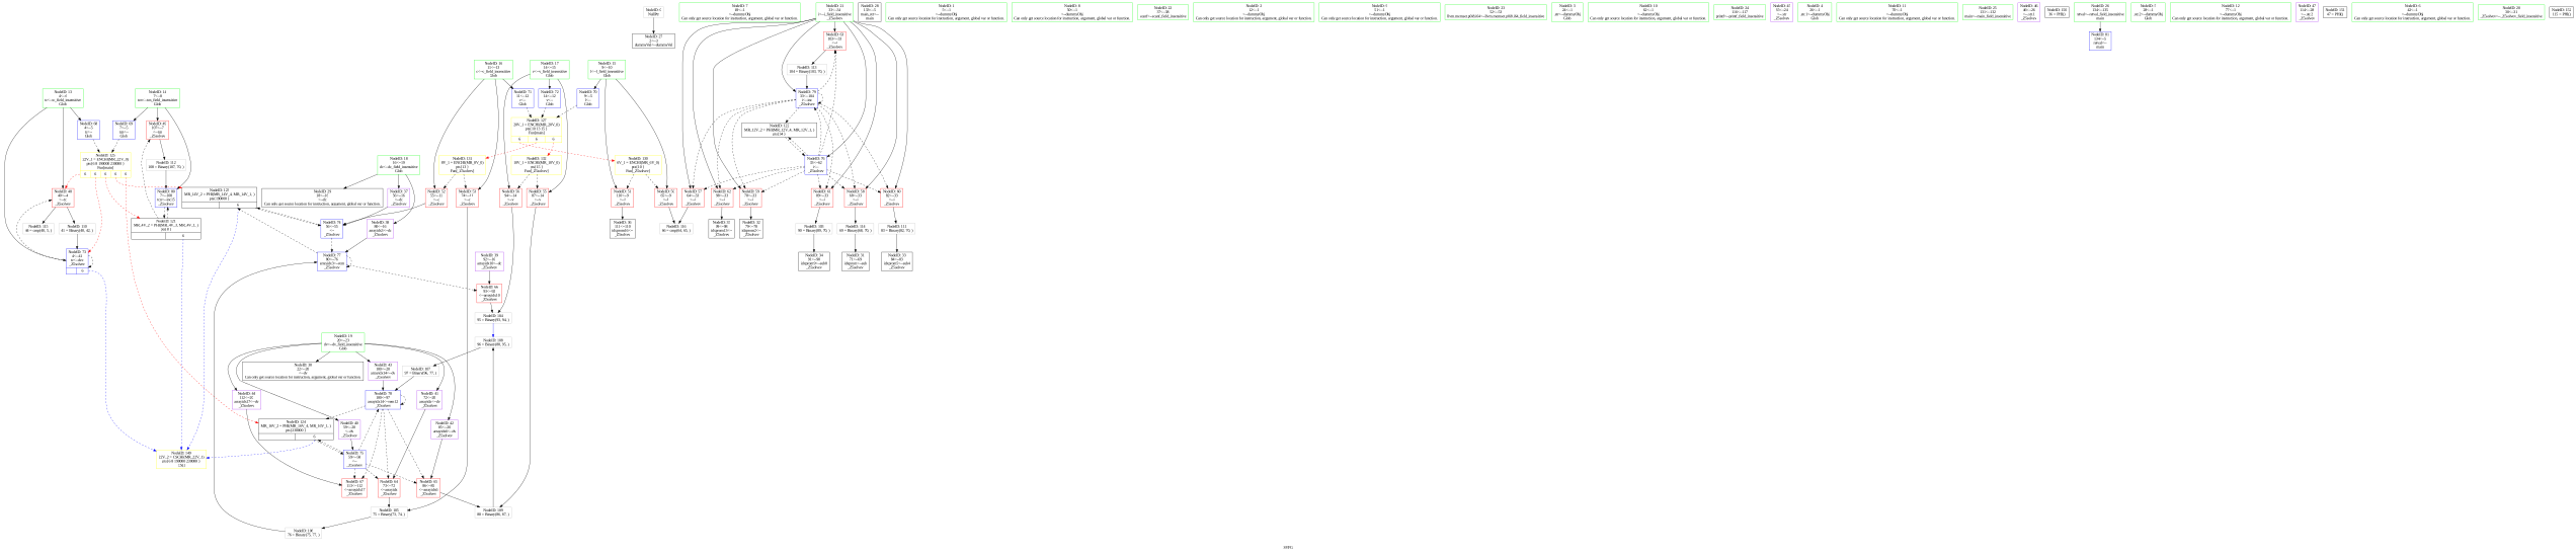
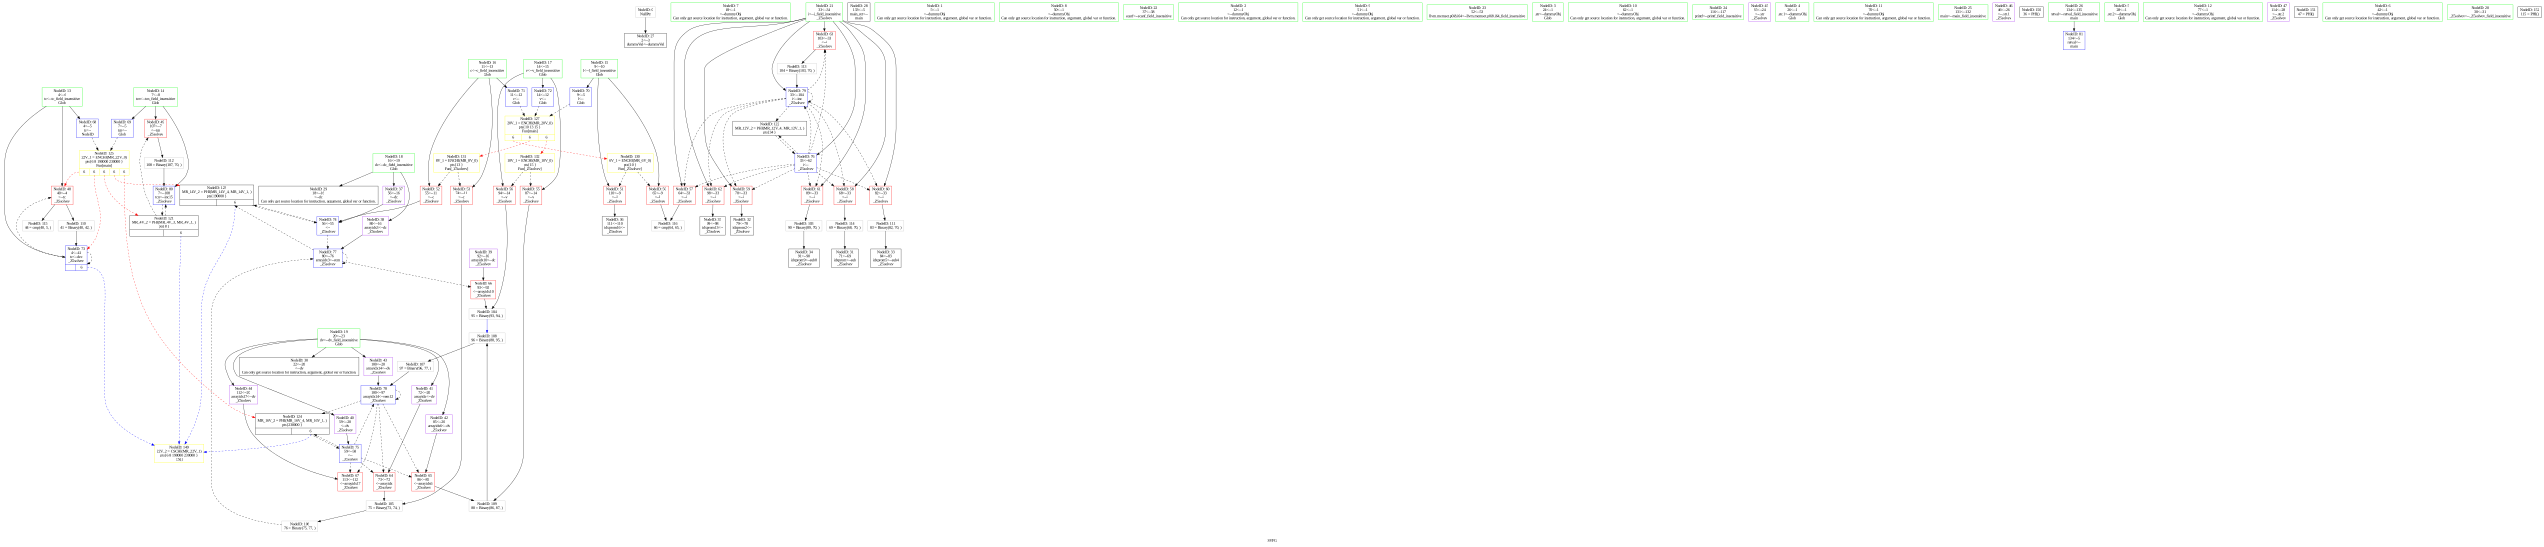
  digraph {
    fontname="Liberation Serif"
    label=SVFG
    node [color=green fontname="Liberation Serif" shape=record]
    edge [fontname="Liberation Serif" style=solid]
    n1 [color=grey label="{NodeID: 0\nNullPtr}"]
    n2 [color=black label="{NodeID: 27\n2\<--3\ndummyVal\<--dummyVal\n}"]
    n3 [label="{NodeID: 7\n49\<--1\n\<--dummyObj\nCan only get source location for instruction, argument, global var or function.}"]
    n4 [label="{NodeID: 14\n7\<--8\ntcn\<--tcn_field_insensitive\nGlob }"]
    n5 [color=red label="{NodeID: 49\n107\<--7\n\<--tcn\n_Z5solvev\n}"]
    n6 [color=blue label="{NodeID: 69\n7\<--5\ntcn\<--\nGlob }"]
    n7 [color=blue label="{NodeID: 80\n7\<--108\ntcn\<--inc15\n_Z5solvev\n}"]
    n8 [color=grey label="{NodeID: 112\n108 = Binary(107, 70, )\n}"]
    n9 [color=yellow label="{NodeID: 125\n22V_1 = ENCHI(MR_22V_0)\npts\{6 8 190000 230000 \}\nFun[main]|{<s0>6|<s1>6|<s2>6|<s3>6|<s4>6}}" style=double]
    n10 [color=black label="{NodeID: 121\nMR_4V_2 = PHI(MR_4V_3, MR_4V_1, )\npts\{8 \}\n|{|<s2>6}}"]
    n11 [color=red label="{NodeID: 48\n40\<--4\n\<--tc\n_Z5solvev\n}"]
    n12 [color=blue label="{NodeID: 73\n4\<--41\ntc\<--dec\n_Z5solvev\n|{|<s2>6}}"]
    n13 [color=black label="{NodeID: 123\nMR_14V_2 = PHI(MR_14V_4, MR_14V_1, )\npts\{190000 \}\n|{|<s1>6}}"]
    n14 [color=black label="{NodeID: 124\nMR_16V_2 = PHI(MR_16V_4, MR_16V_1, )\npts\{230000 \}\n|{|<s1>6}}"]
    n15 [color=yellow label="{NodeID: 149\n22V_2 = CSCHI(MR_22V_1)\npts\{6 8 190000 230000 \}\nCS[]}" style=double]
    n16 [color=grey label="{NodeID: 104\n95 = Binary(93, 94, )\n}"]
    n17 [color=grey label="{NodeID: 108\n96 = Binary(88, 95, )\n}"]
    n18 [color=grey label="{NodeID: 107\n97 = Binary(96, 77, )\n}"]
    n19 [color=blue label="{NodeID: 78\n100\<--97\narrayidx14\<--rem12\n_Z5solvev\n}"]
    n20 [label="{NodeID: 21\n33\<--34\ni\<--i_field_insensitive\n_Z5solvev\n}"]
    n21 [color=red label="{NodeID: 57\n64\<--33\n\<--i\n_Z5solvev\n}"]
    n22 [color=red label="{NodeID: 58\n68\<--33\n\<--i\n_Z5solvev\n}"]
    n23 [color=red label="{NodeID: 59\n78\<--33\n\<--i\n_Z5solvev\n}"]
    n24 [color=red label="{NodeID: 60\n82\<--33\n\<--i\n_Z5solvev\n}"]
    n25 [color=red label="{NodeID: 61\n89\<--33\n\<--i\n_Z5solvev\n}"]
    n26 [color=red label="{NodeID: 62\n98\<--33\n\<--i\n_Z5solvev\n}"]
    n27 [color=red label="{NodeID: 63\n103\<--33\n\<--i\n_Z5solvev\n}"]
    n28 [color=blue label="{NodeID: 76\n33\<--62\ni\<--\n_Z5solvev\n}"]
    n29 [color=blue label="{NodeID: 79\n33\<--104\ni\<--inc\n_Z5solvev\n}"]
    n30 [color=grey label="{NodeID: 116\n66 = cmp(64, 65, )\n}"]
    n31 [color=grey label="{NodeID: 114\n69 = Binary(68, 70, )\n}"]
    n32 [color=black label="{NodeID: 32\n79\<--78\nidxprom2\<--\n_Z5solvev\n}"]
    n33 [color=grey label="{NodeID: 111\n83 = Binary(82, 70, )\n}"]
    n34 [color=grey label="{NodeID: 103\n90 = Binary(89, 70, )\n}"]
    n35 [color=black label="{NodeID: 35\n99\<--98\nidxprom13\<--\n_Z5solvev\n}"]
    n36 [color=grey label="{NodeID: 113\n104 = Binary(103, 70, )\n}"]
    n37 [color=black label="{NodeID: 122\nMR_12V_2 = PHI(MR_12V_4, MR_12V_1, )\npts\{34 \}\n}"]
    n38 [color=black label="{NodeID: 31\n71\<--69\nidxprom\<--sub\n_Z5solvev\n}"]
    n39 [color=black label="{NodeID: 33\n84\<--83\nidxprom5\<--sub4\n_Z5solvev\n}"]
    n40 [color=black label="{NodeID: 34\n91\<--90\nidxprom9\<--sub8\n_Z5solvev\n}"]
    n41 [color=black label="{NodeID: 28\n133\<--5\nmain_ret\<--\nmain\n}"]
    n42 [color=grey label="{NodeID: 115\n44 = cmp(40, 5, )\n}"]
    n43 [color=grey label="{NodeID: 110\n41 = Binary(40, 42, )\n}"]
    n44 [color=blue label="{NodeID: 74\n56\<--55\n\<--\n_Z5solvev\n}"]
    n45 [color=blue label="{NodeID: 75\n59\<--58\n\<--\n_Z5solvev\n}"]
    n46 [color=blue label="{NodeID: 77\n80\<--76\narrayidx3\<--rem\n_Z5solvev\n}"]
    n47 [color=red label="{NodeID: 65\n86\<--85\n\<--arrayidx6\n_Z5solvev\n}"]
    n48 [color=red label="{NodeID: 64\n73\<--72\n\<--arrayidx\n_Z5solvev\n}"]
    n49 [color=red label="{NodeID: 67\n113\<--112\n\<--arrayidx17\n_Z5solvev\n}"]
    n50 [color=purple label="{NodeID: 42\n85\<--20\narrayidx6\<--dv\n_Z5solvev\n}"]
    n51 [color=grey label="{NodeID: 109\n88 = Binary(86, 87, )\n}"]
    n52 [color=yellow label="{NodeID: 132\n10V_1 = ENCHI(MR_10V_0)\npts\{15 \}\nFun[_Z5solvev]}" style=double]
    n53 [color=red label="{NodeID: 55\n87\<--14\n\<--v\n_Z5solvev\n}"]
    n54 [color=red label="{NodeID: 56\n94\<--14\n\<--v\n_Z5solvev\n}"]
    n55 [color=blue label="{NodeID: 70\n9\<--5\nl\<--\nGlob }"]
    n56 [color=yellow label="{NodeID: 127\n20V_1 = ENCHI(MR_20V_0)\npts\{10 13 15 \}\nFun[main]|{<s0>6|<s1>6|<s2>6}}" style=double]
    n57 [color=yellow label="{NodeID: 130\n6V_1 = ENCHI(MR_6V_0)\npts\{10 \}\nFun[_Z5solvev]}" style=double]
    n58 [color=yellow label="{NodeID: 131\n8V_1 = ENCHI(MR_8V_0)\npts\{13 \}\nFun[_Z5solvev]}" style=double]
    n59 [color=red label="{NodeID: 50\n65\<--9\n\<--l\n_Z5solvev\n}"]
    n60 [color=red label="{NodeID: 51\n110\<--9\n\<--l\n_Z5solvev\n}"]
    n61 [color=red label="{NodeID: 52\n55\<--11\n\<--c\n_Z5solvev\n}"]
    n62 [color=red label="{NodeID: 53\n74\<--11\n\<--c\n_Z5solvev\n}"]
    n63 [color=red label="{NodeID: 66\n93\<--92\n\<--arrayidx10\n_Z5solvev\n}"]
    n64 [label="{NodeID: 1\n5\<--1\n\<--dummyObj\nCan only get source location for instruction, argument, global var or function.}"]
    n65 [label="{NodeID: 8\n50\<--1\n\<--dummyObj\nCan only get source location for instruction, argument, global var or function.}"]
    n66 [label="{NodeID: 15\n9\<--10\nl\<--l_field_insensitive\nGlob }"]
    n67 [color=black label="{NodeID: 36\n111\<--110\nidxprom16\<--\n_Z5solvev\n}"]
    n68 [color=grey label="{NodeID: 105\n75 = Binary(73, 74, )\n}"]
    n69 [color=grey label="{NodeID: 106\n76 = Binary(75, 77, )\n}"]
    n70 [label="{NodeID: 22\n37\<--38\nscanf\<--scanf_field_insensitive\n}"]
    n71 [color=black label="{NodeID: 29\n18\<--16\n\<--dc\nCan only get source location for instruction, argument, global var or function.}"]
    n72 [color=purple label="{NodeID: 43\n100\<--20\narrayidx14\<--dv\n_Z5solvev\n}"]
    n73 [color=blue label="{NodeID: 71\n11\<--12\nc\<--\nGlob }"]
    n74 [label="{NodeID: 2\n12\<--1\n\<--dummyObj\nCan only get source location for instruction, argument, global var or function.}"]
    n75 [label="{NodeID: 9\n51\<--1\n\<--dummyObj\nCan only get source location for instruction, argument, global var or function.}"]
    n76 [label="{NodeID: 16\n11\<--13\nc\<--c_field_insensitive\nGlob }"]
    n77 [label="{NodeID: 23\n52\<--53\nllvm.memset.p0i8.i64\<--llvm.memset.p0i8.i64_field_insensitive\n}"]
    n78 [color=black label="{NodeID: 30\n22\<--20\n\<--dv\nCan only get source location for instruction, argument, global var or function.}"]
    n79 [color=purple label="{NodeID: 37\n56\<--16\n\<--dc\n_Z5solvev\n}"]
    n80 [color=purple label="{NodeID: 44\n112\<--20\narrayidx17\<--dv\n_Z5solvev\n}"]
    n81 [color=blue label="{NodeID: 72\n14\<--12\nv\<--\nGlob }"]
    n82 [label="{NodeID: 3\n24\<--1\n.str\<--dummyObj\nGlob }"]
    n83 [label="{NodeID: 10\n62\<--1\n\<--dummyObj\nCan only get source location for instruction, argument, global var or function.}"]
    n84 [label="{NodeID: 17\n14\<--15\nv\<--v_field_insensitive\nGlob }"]
    n85 [label="{NodeID: 24\n116\<--117\nprintf\<--printf_field_insensitive\n}"]
    n86 [color=purple label="{NodeID: 38\n80\<--16\narrayidx3\<--dc\n_Z5solvev\n}"]
    n87 [color=purple label="{NodeID: 45\n35\<--24\n\<--.str\n_Z5solvev\n}"]
    n88 [label="{NodeID: 4\n26\<--1\n.str.1\<--dummyObj\nGlob }"]
    n89 [label="{NodeID: 11\n70\<--1\n\<--dummyObj\nCan only get source location for instruction, argument, global var or function.}"]
    n90 [label="{NodeID: 18\n16\<--19\ndc\<--dc_field_insensitive\nGlob }"]
    n91 [color=purple label="{NodeID: 39\n92\<--16\narrayidx10\<--dc\n_Z5solvev\n}"]
    n92 [label="{NodeID: 25\n131\<--132\nmain\<--main_field_insensitive\n}"]
    n93 [color=purple label="{NodeID: 46\n46\<--26\n\<--.str.1\n_Z5solvev\n}"]
    n94 [color=black label="{NodeID: 150\n36 = PHI()\n}"]
    n95 [color=blue label="{NodeID: 81\n134\<--5\nretval\<--\nmain\n}"]
    n96 [label="{NodeID: 5\n28\<--1\n.str.2\<--dummyObj\nGlob }"]
    n97 [label="{NodeID: 12\n77\<--1\n\<--dummyObj\nCan only get source location for instruction, argument, global var or function.}"]
    n98 [label="{NodeID: 19\n20\<--23\ndv\<--dv_field_insensitive\nGlob }"]
    n99 [color=purple label="{NodeID: 40\n59\<--20\n\<--dv\n_Z5solvev\n}"]
    n100 [color=purple label="{NodeID: 41\n72\<--20\narrayidx\<--dv\n_Z5solvev\n}"]
    n101 [label="{NodeID: 26\n134\<--135\nretval\<--retval_field_insensitive\nmain\n}"]
    n102 [color=purple label="{NodeID: 47\n114\<--28\n\<--.str.2\n_Z5solvev\n}"]
    n103 [color=black label="{NodeID: 151\n47 = PHI()\n}"]
-   n104 [color=blue label="{NodeID: 68\n4\<--5\ntc\<--\nGlob }"]
+   n104 [color=blue label="{NodeID: 68\n4\<--5\ntc\<--\nNodeID }"]
    n105 [label="{NodeID: 6\n42\<--1\n\<--dummyObj\nCan only get source location for instruction, argument, global var or function.}"]
    n106 [label="{NodeID: 13\n4\<--6\ntc\<--tc_field_insensitive\nGlob }"]
    n107 [label="{NodeID: 20\n30\<--31\n_Z5solvev\<--_Z5solvev_field_insensitive\n}"]
    n108 [color=black label="{NodeID: 152\n115 = PHI()\n}"]
    n1 -> n2
    n4 -> n5
    n4 -> n6
    n4 -> n7
    n5 -> n8
    n6 -> n9 [style=dashed]
    n7 -> n10 [style=dashed]
    n8 -> n7
    n9 -> n10 [color=red style=dashed tailport=s2]
    n9 -> n11 [color=red style=dashed tailport=s0]
    n9 -> n12 [color=red style=dashed tailport=s1]
    n9 -> n13 [color=red style=dashed tailport=s3]
    n9 -> n14 [color=red style=dashed tailport=s4]
    n10 -> n5 [style=dashed]
    n10 -> n7 [style=dashed]
    n10 -> n15 [color=blue style=dashed tailport=s2]
    n11 -> n42
    n11 -> n43
    n12 -> n11 [style=dashed]
    n12 -> n12 [style=dashed]
    n12 -> n15 [color=blue style=dashed tailport=s2]
    n13 -> n15 [color=blue style=dashed tailport=s1]
    n13 -> n44 [style=dashed]
    n14 -> n15 [color=blue style=dashed tailport=s1]
    n14 -> n45 [style=dashed]
    n16 -> n17 [color=blue]
    n17 -> n18
    n18 -> n19
    n19 -> n14 [style=dashed]
    n19 -> n19 [style=dashed]
    n19 -> n47 [style=dashed]
    n19 -> n48 [style=dashed]
    n19 -> n49 [style=dashed]
    n20 -> n21
    n20 -> n22
    n20 -> n23
    n20 -> n24
    n20 -> n25
    n20 -> n26
    n20 -> n27
    n20 -> n28
    n20 -> n29
    n21 -> n30
    n22 -> n31
    n23 -> n32
    n24 -> n33
    n25 -> n34
    n26 -> n35
    n27 -> n36
    n28 -> n21 [style=dashed]
    n28 -> n22 [style=dashed]
    n28 -> n23 [style=dashed]
    n28 -> n24 [style=dashed]
    n28 -> n25 [style=dashed]
    n28 -> n26 [style=dashed]
    n28 -> n27 [style=dashed]
    n28 -> n29 [style=dashed]
    n28 -> n37 [style=dashed]
    n29 -> n21 [style=dashed]
    n29 -> n22 [style=dashed]
    n29 -> n23 [style=dashed]
    n29 -> n24 [style=dashed]
    n29 -> n25 [style=dashed]
    n29 -> n26 [style=dashed]
    n29 -> n27 [style=dashed]
    n29 -> n29 [style=dashed]
    n29 -> n37 [style=dashed]
    n31 -> n38
    n33 -> n39
    n34 -> n40
    n36 -> n29
    n37 -> n28 [style=dashed]
    n43 -> n12
    n44 -> n13 [style=dashed]
    n44 -> n46 [style=dashed]
    n45 -> n14 [style=dashed]
    n45 -> n19 [style=dashed]
    n45 -> n47 [style=dashed]
    n45 -> n48 [style=dashed]
    n45 -> n49 [style=dashed]
    n46 -> n13 [style=dashed]
    n46 -> n46 [style=dashed]
    n46 -> n63 [style=dashed]
    n47 -> n51
    n48 -> n68
    n50 -> n47
    n51 -> n17
    n52 -> n53 [style=dashed]
    n52 -> n54 [style=dashed]
    n53 -> n51
    n54 -> n16
    n55 -> n56 [style=dashed]
    n56 -> n52 [color=red style=dashed tailport=s2]
    n56 -> n57 [color=red style=dashed tailport=s0]
    n56 -> n58 [color=red style=dashed tailport=s1]
    n57 -> n59 [style=dashed]
    n57 -> n60 [style=dashed]
    n58 -> n61 [style=dashed]
    n58 -> n62 [style=dashed]
    n59 -> n30
    n60 -> n67
    n61 -> n44
    n62 -> n68
    n63 -> n16
    n66 -> n55
    n66 -> n59
    n66 -> n60
    n68 -> n69
-   n69 -> n46
+   n69 -> n46 [style=dashed]
    n72 -> n19
    n73 -> n56 [style=dashed]
    n76 -> n61
    n76 -> n62
    n76 -> n73
    n79 -> n44
    n80 -> n49
    n81 -> n56 [style=dashed]
    n84 -> n53
    n84 -> n54
    n84 -> n81
    n86 -> n46
    n90 -> n71
    n90 -> n79
    n90 -> n86
    n91 -> n63
    n98 -> n50
    n98 -> n72
    n98 -> n78
    n98 -> n80
    n98 -> n99
    n98 -> n100
    n99 -> n45
    n100 -> n48
    n101 -> n95
    n104 -> n9 [style=dashed]
    n106 -> n11
    n106 -> n12
    n106 -> n104
  }
